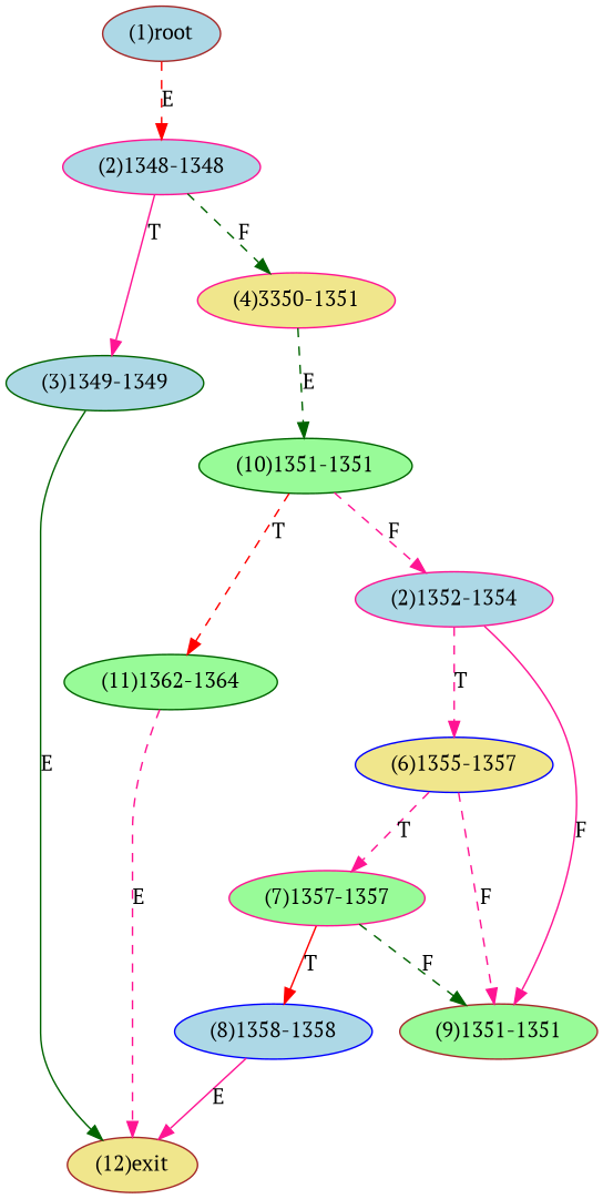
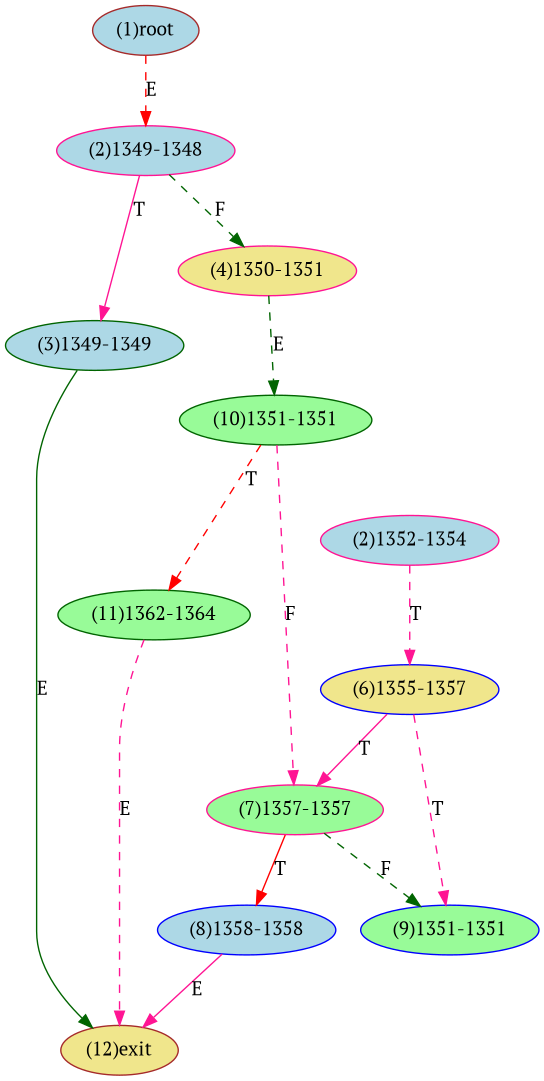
  digraph {
    fontname="PT Serif"
    node [color=deeppink fillcolor=lightblue fontname="PT Serif" style=filled]
    edge [color=deeppink fontname="PT Serif" style=dashed]
    n1 [color=brown label="(1)root"]
-   n2 [label="(2)1348-1348"]
+   n2 [label="(2)1349-1348"]
    n3 [color=darkgreen label="(3)1349-1349"]
-   n4 [fillcolor=khaki label="(4)3350-1351"]
+   n4 [fillcolor=khaki label="(4)1350-1351"]
    n5 [color=brown fillcolor=khaki label="(12)exit"]
    n6 [color=darkgreen fillcolor=palegreen label="(10)1351-1351"]
    n7 [label="(2)1352-1354"]
    n8 [color=darkgreen fillcolor=palegreen label="(11)1362-1364"]
    n9 [color=blue fillcolor=khaki label="(6)1355-1357"]
-   n10 [color=brown fillcolor=palegreen label="(9)1351-1351"]
+   n10 [color=blue fillcolor=palegreen label="(9)1351-1351"]
    n11 [fillcolor=palegreen label="(7)1357-1357"]
    n12 [color=blue label="(8)1358-1358"]
    n1 -> n2 [color=red label=E]
    n2 -> n3 [label=T style=solid]
    n2 -> n4 [color=darkgreen label=F]
    n3 -> n5 [color=darkgreen label=E style=solid]
    n4 -> n6 [color=darkgreen label=E]
-   n6 -> n7 [label=F]
+   n6 -> n11 [label=F]
    n6 -> n8 [color=red label=T]
    n7 -> n9 [label=T]
-   n7 -> n10 [label=F style=solid]
    n8 -> n5 [label=E]
-   n9 -> n10 [label=F]
-   n9 -> n11 [label=T]
+   n9 -> n10 [label=T]
+   n9 -> n11 [label=T style=solid]
    n11 -> n10 [color=darkgreen label=F]
    n11 -> n12 [color=red label=T style=solid]
    n12 -> n5 [label=E style=solid]
  }
